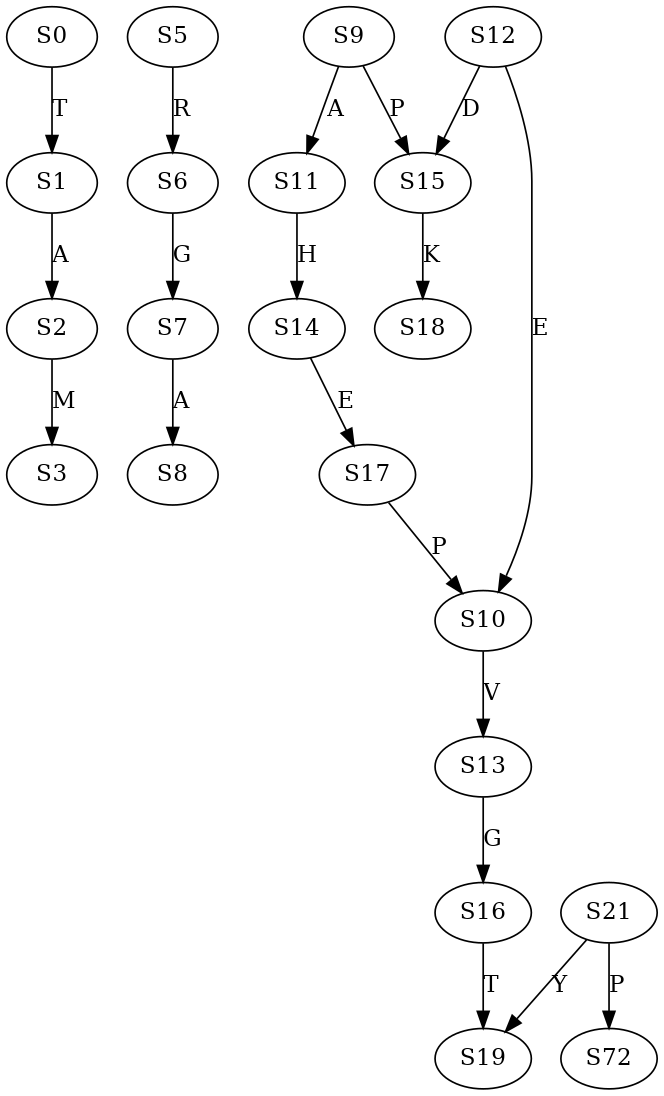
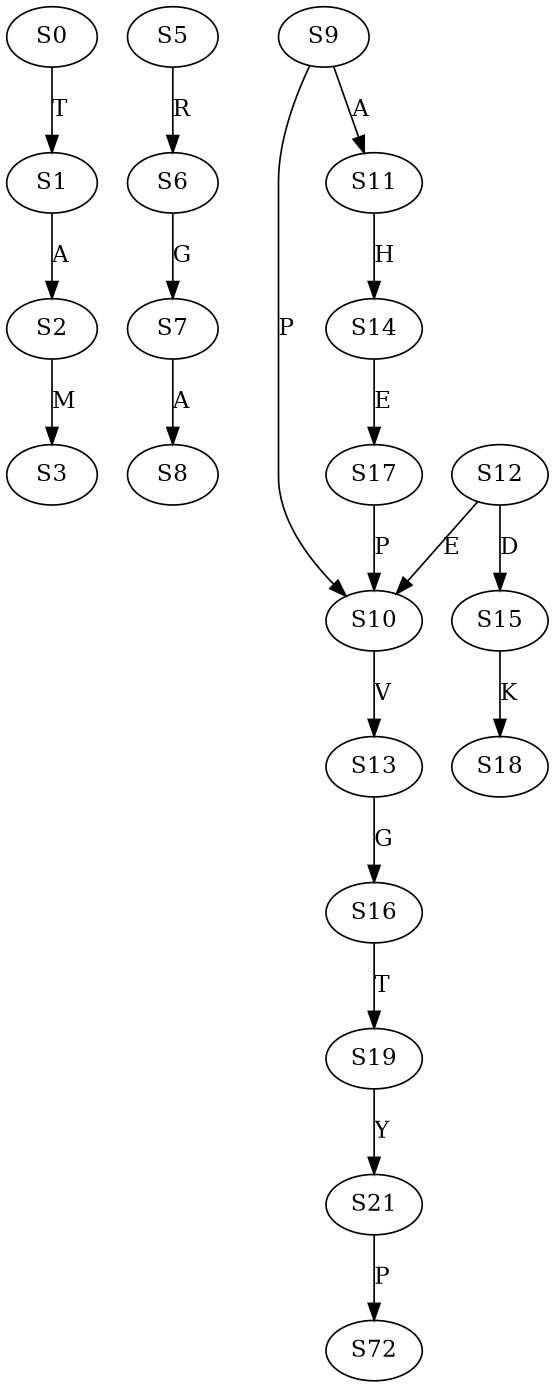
  strict digraph {
    S0
    S1
    S2
    S3
    S5
    S6
    S7
    S8
    S9
    S10
    S11
    S13
    S14
    S12
    S15
    S16
    S17
    S18
    S19
    S21
    n21 [label=S72]
    S0 -> S1 [label=T]
    S1 -> S2 [label=A]
    S2 -> S3 [label=M]
    S5 -> S6 [label=R]
    S6 -> S7 [label=G]
    S7 -> S8 [label=A]
-   S9 -> S15 [label=P]
+   S9 -> S10 [label=P]
    S9 -> S11 [label=A]
    S10 -> S13 [label=V]
    S11 -> S14 [label=H]
    S13 -> S16 [label=G]
    S14 -> S17 [label=E]
    S12 -> S10 [label=E]
    S12 -> S15 [label=D]
    S15 -> S18 [label=K]
    S16 -> S19 [label=T]
    S17 -> S10 [label=P]
-   S21 -> S19 [label=Y]
+   S19 -> S21 [label=Y]
    S21 -> n21 [label=P]
  }
